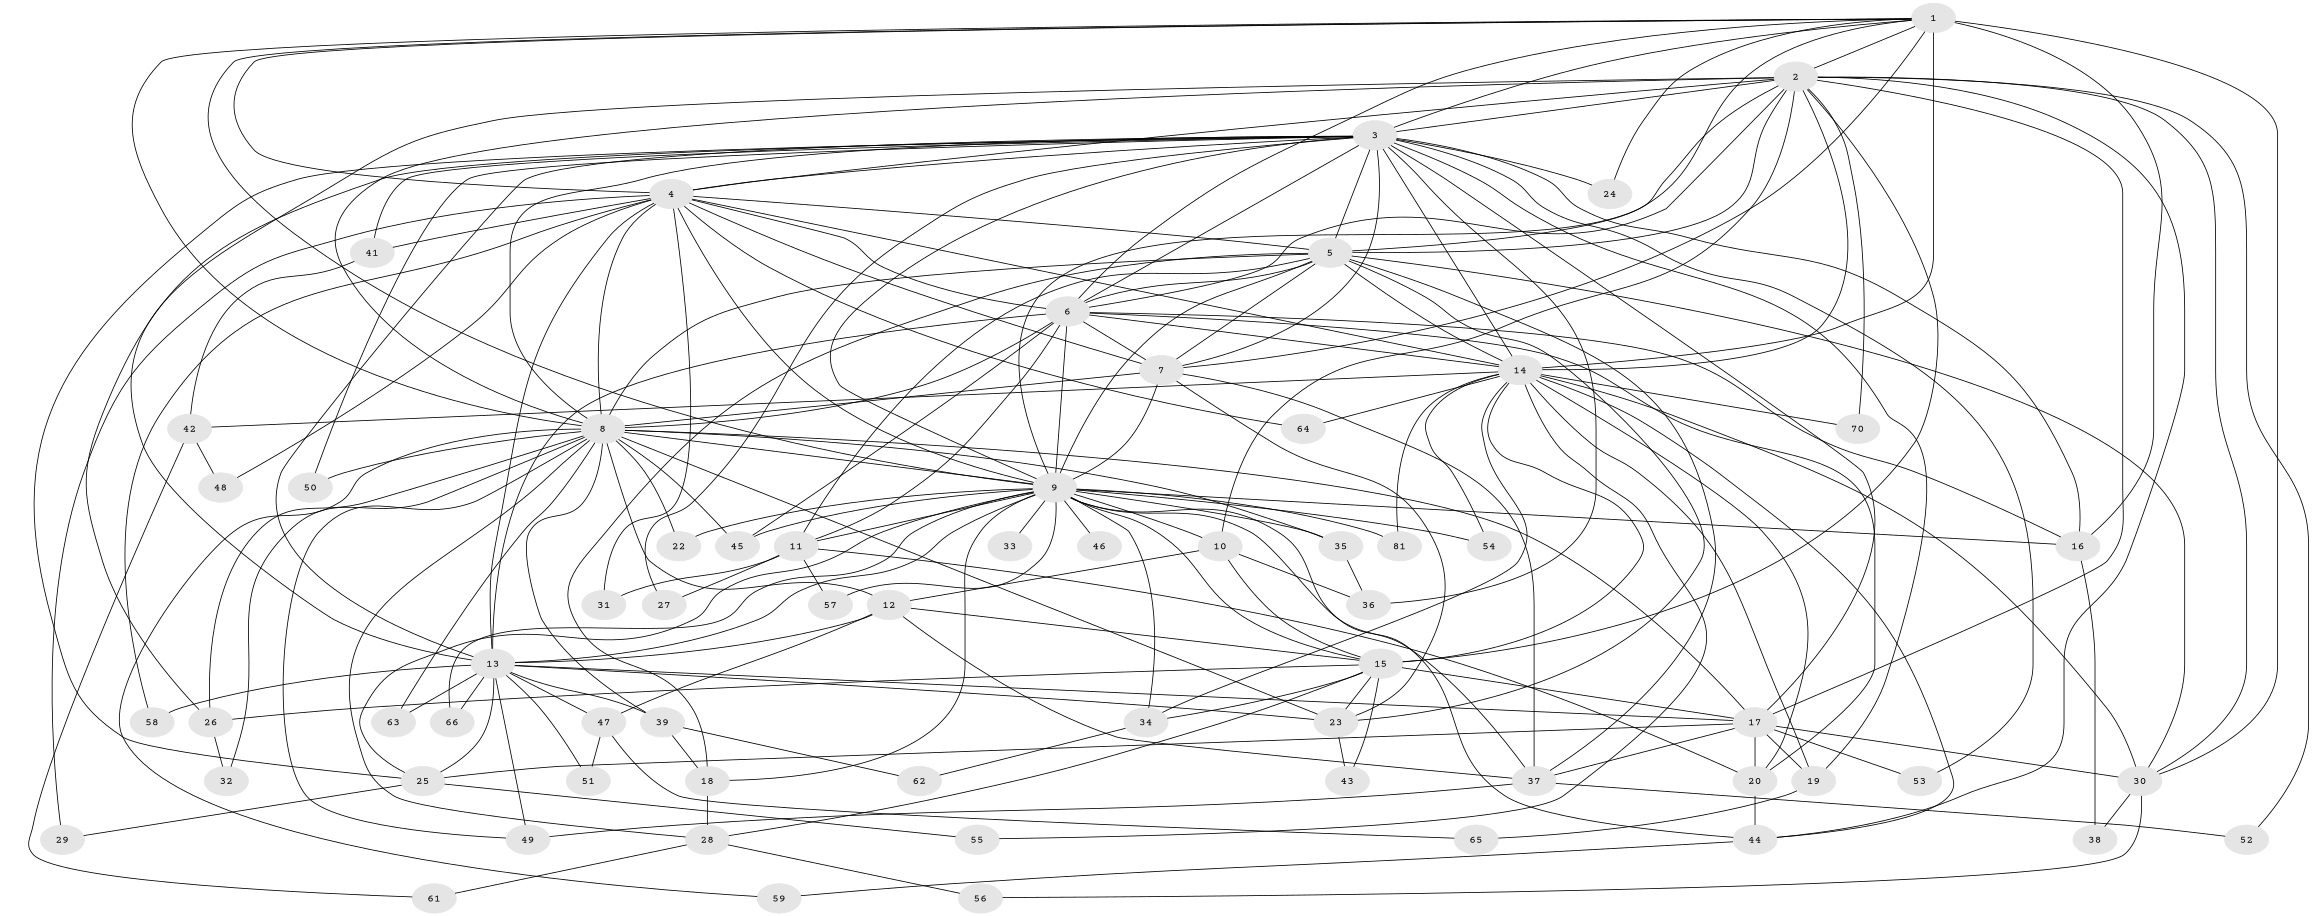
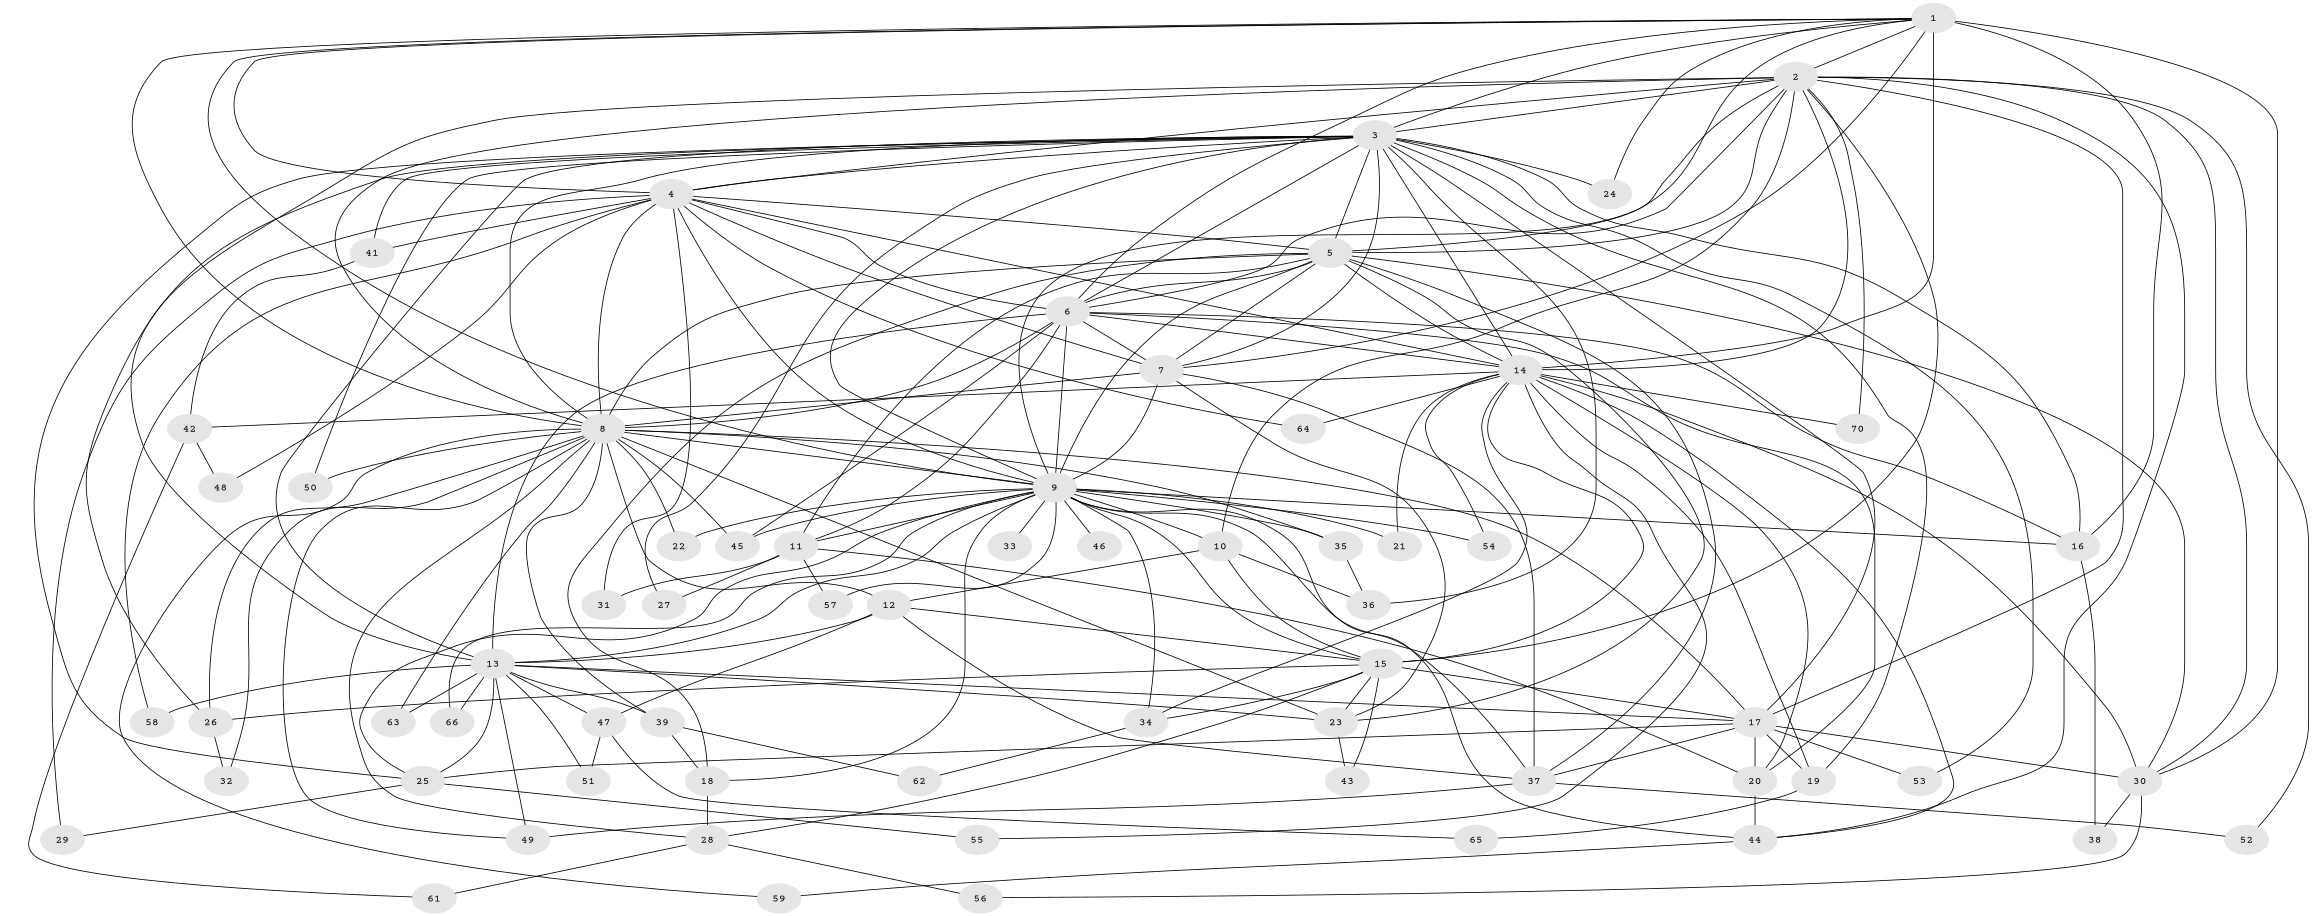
  graph {
    fontname="Courier Prime"
    node [color=gray90 fontname="Courier Prime" style=filled]
    edge [fontname="Courier Prime" weight=1.0]
    1
    2
    3
    4
    5
    6
    7
    8
    9
    14
    16
    24
    30
    10
    13
    15
    17
    n18 [label=70]
    44
    52
    19
    25
    26
    27
    36
    41
    50
    53
    29
    31
    48
    58
    64
    11
    18
    23
    37
    20
    45
    12
    22
    28
    32
    35
    39
    49
    59
    63
-   21 [label=81]
+   21
    33
    34
    46
    54
    57
    66
    42
    55
    38
    56
    47
    51
    43
    65
    61
    62
    1 -- 2 [weight=3.0]
    1 -- 3
    1 -- 4
    1 -- 5
    1 -- 6
    1 -- 7
    1 -- 8
    1 -- 9
    1 -- 14 [weight=15.0]
    1 -- 16
    1 -- 24 [weight=2.0]
    1 -- 30
    2 -- 3 [weight=2.0]
    2 -- 4 [weight=2.0]
    2 -- 5 [weight=2.0]
    2 -- 6 [weight=2.0]
    2 -- 8 [weight=3.0]
    2 -- 9 [weight=2.0]
    2 -- 14
    2 -- 30
    2 -- 10
    2 -- 13
    2 -- 15 [weight=7.0]
    2 -- 17
    2 -- n18
    2 -- 44
    2 -- 52
    3 -- 4
    3 -- 5 [weight=2.0]
    3 -- 6 [weight=2.0]
    3 -- 7 [weight=2.0]
    3 -- 8
    3 -- 9
    3 -- 14 [weight=2.0]
    3 -- 16
    3 -- 24
    3 -- 13
    3 -- 17
    3 -- 19
    3 -- 25
    3 -- 26
    3 -- 27
    3 -- 36 [weight=2.0]
    3 -- 41
    3 -- 50
    3 -- 53
    4 -- 5
    4 -- 6
    4 -- 7 [weight=2.0]
    4 -- 8
    4 -- 9
    4 -- 14
-   4 -- 13
    4 -- 41
    4 -- 29
    4 -- 31
    4 -- 48
    4 -- 58
    4 -- 64
    5 -- 6 [weight=2.0]
    5 -- 7
    5 -- 8
    5 -- 9
    5 -- 14
    5 -- 30
    5 -- 11
    5 -- 18 [weight=6.0]
    5 -- 23
    5 -- 37
    6 -- 7 [weight=2.0]
    6 -- 8
    6 -- 9
    6 -- 14 [weight=3.0]
    6 -- 16
    6 -- 13 [weight=9.0]
    6 -- 11
    6 -- 20 [weight=2.0]
    6 -- 45
    7 -- 8
    7 -- 9 [weight=3.0]
    7 -- 23
    7 -- 37 [weight=4.0]
    8 -- 9
    8 -- 17
    8 -- 26
    8 -- 50
    8 -- 23 [weight=2.0]
    8 -- 45
    8 -- 12
    8 -- 22
    8 -- 28
    8 -- 32
    8 -- 35
    8 -- 39
    8 -- 49
    8 -- 59
    8 -- 63
    9 -- 16
    9 -- 10
    9 -- 13
    9 -- 15
    9 -- 44
    9 -- 25
    9 -- 11 [weight=2.0]
    9 -- 18
    9 -- 37
    9 -- 45
    9 -- 22
    9 -- 35
    9 -- 21
    9 -- 33
    9 -- 34
    9 -- 46
    9 -- 54
    9 -- 57
    9 -- 66
    14 -- 30
    14 -- 15
    14 -- n18
    14 -- 44
    14 -- 19
    14 -- 64
    14 -- 20
    14 -- 21 [weight=2.0]
    14 -- 34
    14 -- 54
    14 -- 42
    14 -- 55
    16 -- 38
    30 -- 38
    30 -- 56
    10 -- 15
    10 -- 36
    10 -- 12
    13 -- 17
    13 -- 25
    13 -- 58
    13 -- 23
    13 -- 39
    13 -- 49
    13 -- 63
    13 -- 66
    13 -- 47
    13 -- 51
    15 -- 17
    15 -- 26
    15 -- 23
    15 -- 28
    15 -- 34
    15 -- 43
    17 -- 30
    17 -- 19
    17 -- 25
    17 -- 53
    17 -- 37
    17 -- 20
    44 -- 59
    19 -- 65
    25 -- 29
    25 -- 55
    26 -- 32
    41 -- 42
    11 -- 27
    11 -- 31
    11 -- 20
    11 -- 57
    18 -- 28
    23 -- 43
    37 -- 52
    37 -- 49
    20 -- 44 [weight=2.0]
    12 -- 13
    12 -- 15
    12 -- 37
    12 -- 47
    28 -- 56
    28 -- 61
    35 -- 36
    39 -- 18 [weight=3.0]
    39 -- 62
    34 -- 62
    42 -- 48
    42 -- 61
    47 -- 51
    47 -- 65
  }
